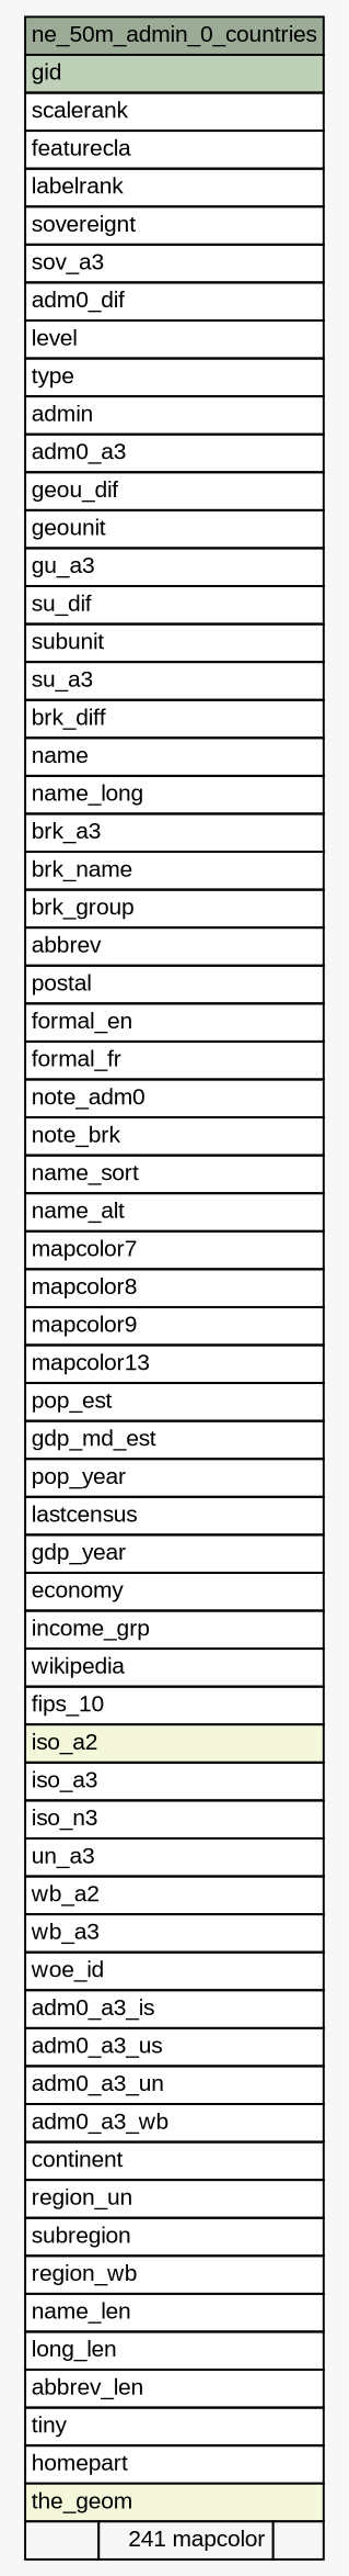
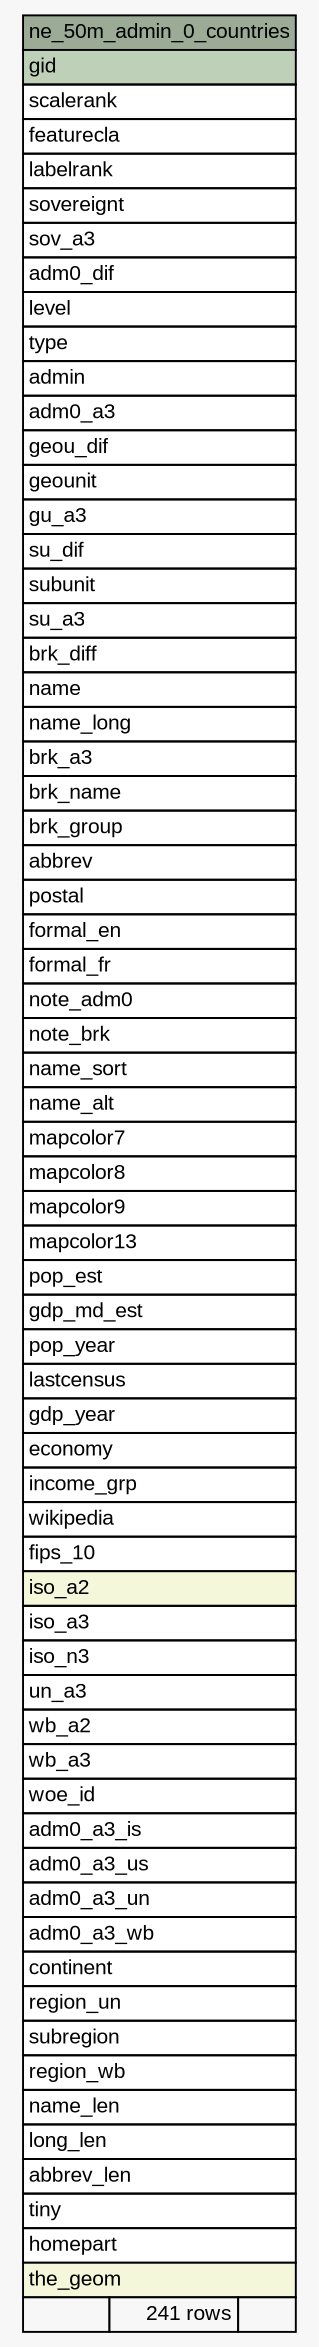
  digraph {
    bgcolor="#f7f7f7"
    fontname="Liberation Sans"
    fontsize=11
    nodesep=0.18
    rankdir=RL
    ranksep=0.46
-   n1 [fontname="Liberation Sans" fontsize=11 label=<     <TABLE BORDER="0" CELLBORDER="1" CELLSPACING="0" BGCOLOR="#ffffff">       <TR><TD COLSPAN="3" BGCOLOR="#9bab96" ALIGN="CENTER">ne_50m_admin_0_countries</TD></TR>       <TR><TD PORT="gid" COLSPAN="3" BGCOLOR="#bed1b8" ALIGN="LEFT">gid</TD></TR>       <TR><TD PORT="scalerank" COLSPAN="3" ALIGN="LEFT">scalerank</TD></TR>       <TR><TD PORT="featurecla" COLSPAN="3" ALIGN="LEFT">featurecla</TD></TR>       <TR><TD PORT="labelrank" COLSPAN="3" ALIGN="LEFT">labelrank</TD></TR>       <TR><TD PORT="sovereignt" COLSPAN="3" ALIGN="LEFT">sovereignt</TD></TR>       <TR><TD PORT="sov_a3" COLSPAN="3" ALIGN="LEFT">sov_a3</TD></TR>       <TR><TD PORT="adm0_dif" COLSPAN="3" ALIGN="LEFT">adm0_dif</TD></TR>       <TR><TD PORT="level" COLSPAN="3" ALIGN="LEFT">level</TD></TR>       <TR><TD PORT="type" COLSPAN="3" ALIGN="LEFT">type</TD></TR>       <TR><TD PORT="admin" COLSPAN="3" ALIGN="LEFT">admin</TD></TR>       <TR><TD PORT="adm0_a3" COLSPAN="3" ALIGN="LEFT">adm0_a3</TD></TR>       <TR><TD PORT="geou_dif" COLSPAN="3" ALIGN="LEFT">geou_dif</TD></TR>       <TR><TD PORT="geounit" COLSPAN="3" ALIGN="LEFT">geounit</TD></TR>       <TR><TD PORT="gu_a3" COLSPAN="3" ALIGN="LEFT">gu_a3</TD></TR>       <TR><TD PORT="su_dif" COLSPAN="3" ALIGN="LEFT">su_dif</TD></TR>       <TR><TD PORT="subunit" COLSPAN="3" ALIGN="LEFT">subunit</TD></TR>       <TR><TD PORT="su_a3" COLSPAN="3" ALIGN="LEFT">su_a3</TD></TR>       <TR><TD PORT="brk_diff" COLSPAN="3" ALIGN="LEFT">brk_diff</TD></TR>       <TR><TD PORT="name" COLSPAN="3" ALIGN="LEFT">name</TD></TR>       <TR><TD PORT="name_long" COLSPAN="3" ALIGN="LEFT">name_long</TD></TR>       <TR><TD PORT="brk_a3" COLSPAN="3" ALIGN="LEFT">brk_a3</TD></TR>       <TR><TD PORT="brk_name" COLSPAN="3" ALIGN="LEFT">brk_name</TD></TR>       <TR><TD PORT="brk_group" COLSPAN="3" ALIGN="LEFT">brk_group</TD></TR>       <TR><TD PORT="abbrev" COLSPAN="3" ALIGN="LEFT">abbrev</TD></TR>       <TR><TD PORT="postal" COLSPAN="3" ALIGN="LEFT">postal</TD></TR>       <TR><TD PORT="formal_en" COLSPAN="3" ALIGN="LEFT">formal_en</TD></TR>       <TR><TD PORT="formal_fr" COLSPAN="3" ALIGN="LEFT">formal_fr</TD></TR>       <TR><TD PORT="note_adm0" COLSPAN="3" ALIGN="LEFT">note_adm0</TD></TR>       <TR><TD PORT="note_brk" COLSPAN="3" ALIGN="LEFT">note_brk</TD></TR>       <TR><TD PORT="name_sort" COLSPAN="3" ALIGN="LEFT">name_sort</TD></TR>       <TR><TD PORT="name_alt" COLSPAN="3" ALIGN="LEFT">name_alt</TD></TR>       <TR><TD PORT="mapcolor7" COLSPAN="3" ALIGN="LEFT">mapcolor7</TD></TR>       <TR><TD PORT="mapcolor8" COLSPAN="3" ALIGN="LEFT">mapcolor8</TD></TR>       <TR><TD PORT="mapcolor9" COLSPAN="3" ALIGN="LEFT">mapcolor9</TD></TR>       <TR><TD PORT="mapcolor13" COLSPAN="3" ALIGN="LEFT">mapcolor13</TD></TR>       <TR><TD PORT="pop_est" COLSPAN="3" ALIGN="LEFT">pop_est</TD></TR>       <TR><TD PORT="gdp_md_est" COLSPAN="3" ALIGN="LEFT">gdp_md_est</TD></TR>       <TR><TD PORT="pop_year" COLSPAN="3" ALIGN="LEFT">pop_year</TD></TR>       <TR><TD PORT="lastcensus" COLSPAN="3" ALIGN="LEFT">lastcensus</TD></TR>       <TR><TD PORT="gdp_year" COLSPAN="3" ALIGN="LEFT">gdp_year</TD></TR>       <TR><TD PORT="economy" COLSPAN="3" ALIGN="LEFT">economy</TD></TR>       <TR><TD PORT="income_grp" COLSPAN="3" ALIGN="LEFT">income_grp</TD></TR>       <TR><TD PORT="wikipedia" COLSPAN="3" ALIGN="LEFT">wikipedia</TD></TR>       <TR><TD PORT="fips_10" COLSPAN="3" ALIGN="LEFT">fips_10</TD></TR>       <TR><TD PORT="iso_a2" COLSPAN="3" BGCOLOR="#f4f7da" ALIGN="LEFT">iso_a2</TD></TR>       <TR><TD PORT="iso_a3" COLSPAN="3" ALIGN="LEFT">iso_a3</TD></TR>       <TR><TD PORT="iso_n3" COLSPAN="3" ALIGN="LEFT">iso_n3</TD></TR>       <TR><TD PORT="un_a3" COLSPAN="3" ALIGN="LEFT">un_a3</TD></TR>       <TR><TD PORT="wb_a2" COLSPAN="3" ALIGN="LEFT">wb_a2</TD></TR>       <TR><TD PORT="wb_a3" COLSPAN="3" ALIGN="LEFT">wb_a3</TD></TR>       <TR><TD PORT="woe_id" COLSPAN="3" ALIGN="LEFT">woe_id</TD></TR>       <TR><TD PORT="adm0_a3_is" COLSPAN="3" ALIGN="LEFT">adm0_a3_is</TD></TR>       <TR><TD PORT="adm0_a3_us" COLSPAN="3" ALIGN="LEFT">adm0_a3_us</TD></TR>       <TR><TD PORT="adm0_a3_un" COLSPAN="3" ALIGN="LEFT">adm0_a3_un</TD></TR>       <TR><TD PORT="adm0_a3_wb" COLSPAN="3" ALIGN="LEFT">adm0_a3_wb</TD></TR>       <TR><TD PORT="continent" COLSPAN="3" ALIGN="LEFT">continent</TD></TR>       <TR><TD PORT="region_un" COLSPAN="3" ALIGN="LEFT">region_un</TD></TR>       <TR><TD PORT="subregion" COLSPAN="3" ALIGN="LEFT">subregion</TD></TR>       <TR><TD PORT="region_wb" COLSPAN="3" ALIGN="LEFT">region_wb</TD></TR>       <TR><TD PORT="name_len" COLSPAN="3" ALIGN="LEFT">name_len</TD></TR>       <TR><TD PORT="long_len" COLSPAN="3" ALIGN="LEFT">long_len</TD></TR>       <TR><TD PORT="abbrev_len" COLSPAN="3" ALIGN="LEFT">abbrev_len</TD></TR>       <TR><TD PORT="tiny" COLSPAN="3" ALIGN="LEFT">tiny</TD></TR>       <TR><TD PORT="homepart" COLSPAN="3" ALIGN="LEFT">homepart</TD></TR>       <TR><TD PORT="the_geom" COLSPAN="3" BGCOLOR="#f4f7da" ALIGN="LEFT">the_geom</TD></TR>       <TR><TD ALIGN="LEFT" BGCOLOR="#f7f7f7">  </TD><TD ALIGN="RIGHT" BGCOLOR="#f7f7f7">241 mapcolor</TD><TD ALIGN="RIGHT" BGCOLOR="#f7f7f7">  </TD></TR>     </TABLE>> shape=plaintext]
+   n1 [fontname="Liberation Sans" fontsize=11 label=<     <TABLE BORDER="0" CELLBORDER="1" CELLSPACING="0" BGCOLOR="#ffffff">       <TR><TD COLSPAN="3" BGCOLOR="#9bab96" ALIGN="CENTER">ne_50m_admin_0_countries</TD></TR>       <TR><TD PORT="gid" COLSPAN="3" BGCOLOR="#bed1b8" ALIGN="LEFT">gid</TD></TR>       <TR><TD PORT="scalerank" COLSPAN="3" ALIGN="LEFT">scalerank</TD></TR>       <TR><TD PORT="featurecla" COLSPAN="3" ALIGN="LEFT">featurecla</TD></TR>       <TR><TD PORT="labelrank" COLSPAN="3" ALIGN="LEFT">labelrank</TD></TR>       <TR><TD PORT="sovereignt" COLSPAN="3" ALIGN="LEFT">sovereignt</TD></TR>       <TR><TD PORT="sov_a3" COLSPAN="3" ALIGN="LEFT">sov_a3</TD></TR>       <TR><TD PORT="adm0_dif" COLSPAN="3" ALIGN="LEFT">adm0_dif</TD></TR>       <TR><TD PORT="level" COLSPAN="3" ALIGN="LEFT">level</TD></TR>       <TR><TD PORT="type" COLSPAN="3" ALIGN="LEFT">type</TD></TR>       <TR><TD PORT="admin" COLSPAN="3" ALIGN="LEFT">admin</TD></TR>       <TR><TD PORT="adm0_a3" COLSPAN="3" ALIGN="LEFT">adm0_a3</TD></TR>       <TR><TD PORT="geou_dif" COLSPAN="3" ALIGN="LEFT">geou_dif</TD></TR>       <TR><TD PORT="geounit" COLSPAN="3" ALIGN="LEFT">geounit</TD></TR>       <TR><TD PORT="gu_a3" COLSPAN="3" ALIGN="LEFT">gu_a3</TD></TR>       <TR><TD PORT="su_dif" COLSPAN="3" ALIGN="LEFT">su_dif</TD></TR>       <TR><TD PORT="subunit" COLSPAN="3" ALIGN="LEFT">subunit</TD></TR>       <TR><TD PORT="su_a3" COLSPAN="3" ALIGN="LEFT">su_a3</TD></TR>       <TR><TD PORT="brk_diff" COLSPAN="3" ALIGN="LEFT">brk_diff</TD></TR>       <TR><TD PORT="name" COLSPAN="3" ALIGN="LEFT">name</TD></TR>       <TR><TD PORT="name_long" COLSPAN="3" ALIGN="LEFT">name_long</TD></TR>       <TR><TD PORT="brk_a3" COLSPAN="3" ALIGN="LEFT">brk_a3</TD></TR>       <TR><TD PORT="brk_name" COLSPAN="3" ALIGN="LEFT">brk_name</TD></TR>       <TR><TD PORT="brk_group" COLSPAN="3" ALIGN="LEFT">brk_group</TD></TR>       <TR><TD PORT="abbrev" COLSPAN="3" ALIGN="LEFT">abbrev</TD></TR>       <TR><TD PORT="postal" COLSPAN="3" ALIGN="LEFT">postal</TD></TR>       <TR><TD PORT="formal_en" COLSPAN="3" ALIGN="LEFT">formal_en</TD></TR>       <TR><TD PORT="formal_fr" COLSPAN="3" ALIGN="LEFT">formal_fr</TD></TR>       <TR><TD PORT="note_adm0" COLSPAN="3" ALIGN="LEFT">note_adm0</TD></TR>       <TR><TD PORT="note_brk" COLSPAN="3" ALIGN="LEFT">note_brk</TD></TR>       <TR><TD PORT="name_sort" COLSPAN="3" ALIGN="LEFT">name_sort</TD></TR>       <TR><TD PORT="name_alt" COLSPAN="3" ALIGN="LEFT">name_alt</TD></TR>       <TR><TD PORT="mapcolor7" COLSPAN="3" ALIGN="LEFT">mapcolor7</TD></TR>       <TR><TD PORT="mapcolor8" COLSPAN="3" ALIGN="LEFT">mapcolor8</TD></TR>       <TR><TD PORT="mapcolor9" COLSPAN="3" ALIGN="LEFT">mapcolor9</TD></TR>       <TR><TD PORT="mapcolor13" COLSPAN="3" ALIGN="LEFT">mapcolor13</TD></TR>       <TR><TD PORT="pop_est" COLSPAN="3" ALIGN="LEFT">pop_est</TD></TR>       <TR><TD PORT="gdp_md_est" COLSPAN="3" ALIGN="LEFT">gdp_md_est</TD></TR>       <TR><TD PORT="pop_year" COLSPAN="3" ALIGN="LEFT">pop_year</TD></TR>       <TR><TD PORT="lastcensus" COLSPAN="3" ALIGN="LEFT">lastcensus</TD></TR>       <TR><TD PORT="gdp_year" COLSPAN="3" ALIGN="LEFT">gdp_year</TD></TR>       <TR><TD PORT="economy" COLSPAN="3" ALIGN="LEFT">economy</TD></TR>       <TR><TD PORT="income_grp" COLSPAN="3" ALIGN="LEFT">income_grp</TD></TR>       <TR><TD PORT="wikipedia" COLSPAN="3" ALIGN="LEFT">wikipedia</TD></TR>       <TR><TD PORT="fips_10" COLSPAN="3" ALIGN="LEFT">fips_10</TD></TR>       <TR><TD PORT="iso_a2" COLSPAN="3" BGCOLOR="#f4f7da" ALIGN="LEFT">iso_a2</TD></TR>       <TR><TD PORT="iso_a3" COLSPAN="3" ALIGN="LEFT">iso_a3</TD></TR>       <TR><TD PORT="iso_n3" COLSPAN="3" ALIGN="LEFT">iso_n3</TD></TR>       <TR><TD PORT="un_a3" COLSPAN="3" ALIGN="LEFT">un_a3</TD></TR>       <TR><TD PORT="wb_a2" COLSPAN="3" ALIGN="LEFT">wb_a2</TD></TR>       <TR><TD PORT="wb_a3" COLSPAN="3" ALIGN="LEFT">wb_a3</TD></TR>       <TR><TD PORT="woe_id" COLSPAN="3" ALIGN="LEFT">woe_id</TD></TR>       <TR><TD PORT="adm0_a3_is" COLSPAN="3" ALIGN="LEFT">adm0_a3_is</TD></TR>       <TR><TD PORT="adm0_a3_us" COLSPAN="3" ALIGN="LEFT">adm0_a3_us</TD></TR>       <TR><TD PORT="adm0_a3_un" COLSPAN="3" ALIGN="LEFT">adm0_a3_un</TD></TR>       <TR><TD PORT="adm0_a3_wb" COLSPAN="3" ALIGN="LEFT">adm0_a3_wb</TD></TR>       <TR><TD PORT="continent" COLSPAN="3" ALIGN="LEFT">continent</TD></TR>       <TR><TD PORT="region_un" COLSPAN="3" ALIGN="LEFT">region_un</TD></TR>       <TR><TD PORT="subregion" COLSPAN="3" ALIGN="LEFT">subregion</TD></TR>       <TR><TD PORT="region_wb" COLSPAN="3" ALIGN="LEFT">region_wb</TD></TR>       <TR><TD PORT="name_len" COLSPAN="3" ALIGN="LEFT">name_len</TD></TR>       <TR><TD PORT="long_len" COLSPAN="3" ALIGN="LEFT">long_len</TD></TR>       <TR><TD PORT="abbrev_len" COLSPAN="3" ALIGN="LEFT">abbrev_len</TD></TR>       <TR><TD PORT="tiny" COLSPAN="3" ALIGN="LEFT">tiny</TD></TR>       <TR><TD PORT="homepart" COLSPAN="3" ALIGN="LEFT">homepart</TD></TR>       <TR><TD PORT="the_geom" COLSPAN="3" BGCOLOR="#f4f7da" ALIGN="LEFT">the_geom</TD></TR>       <TR><TD ALIGN="LEFT" BGCOLOR="#f7f7f7">  </TD><TD ALIGN="RIGHT" BGCOLOR="#f7f7f7">241 rows</TD><TD ALIGN="RIGHT" BGCOLOR="#f7f7f7">  </TD></TR>     </TABLE>> shape=plaintext]
  }
